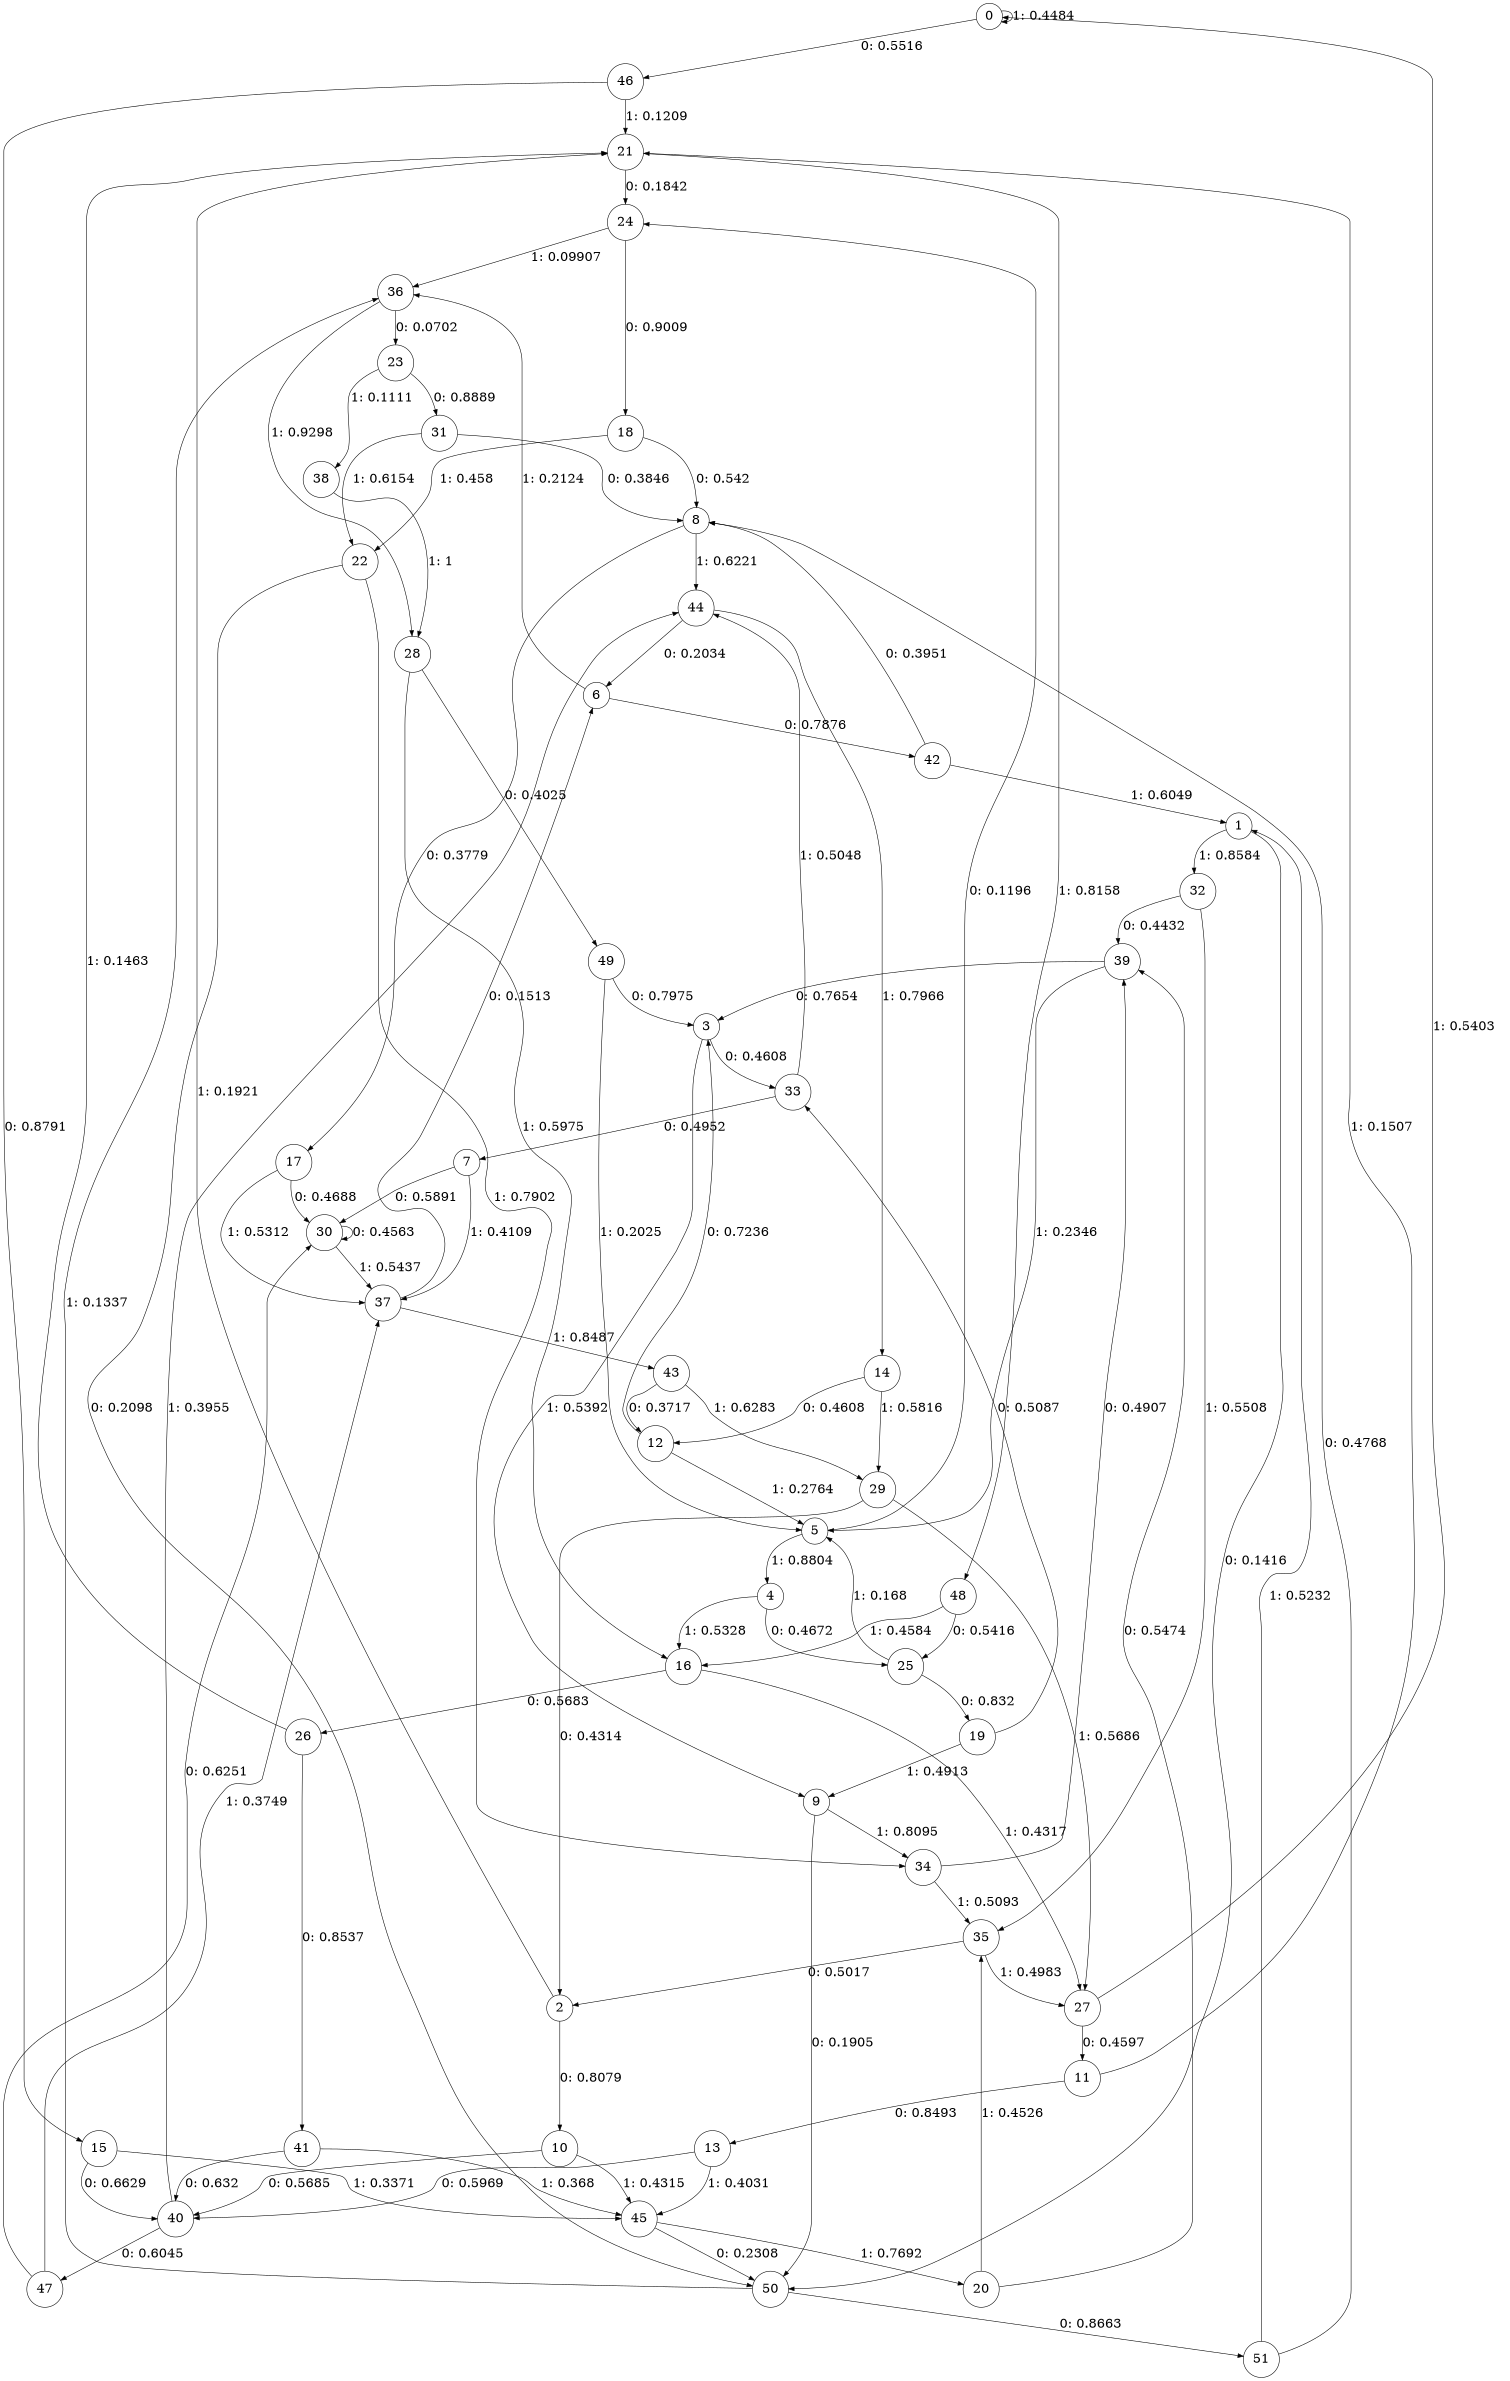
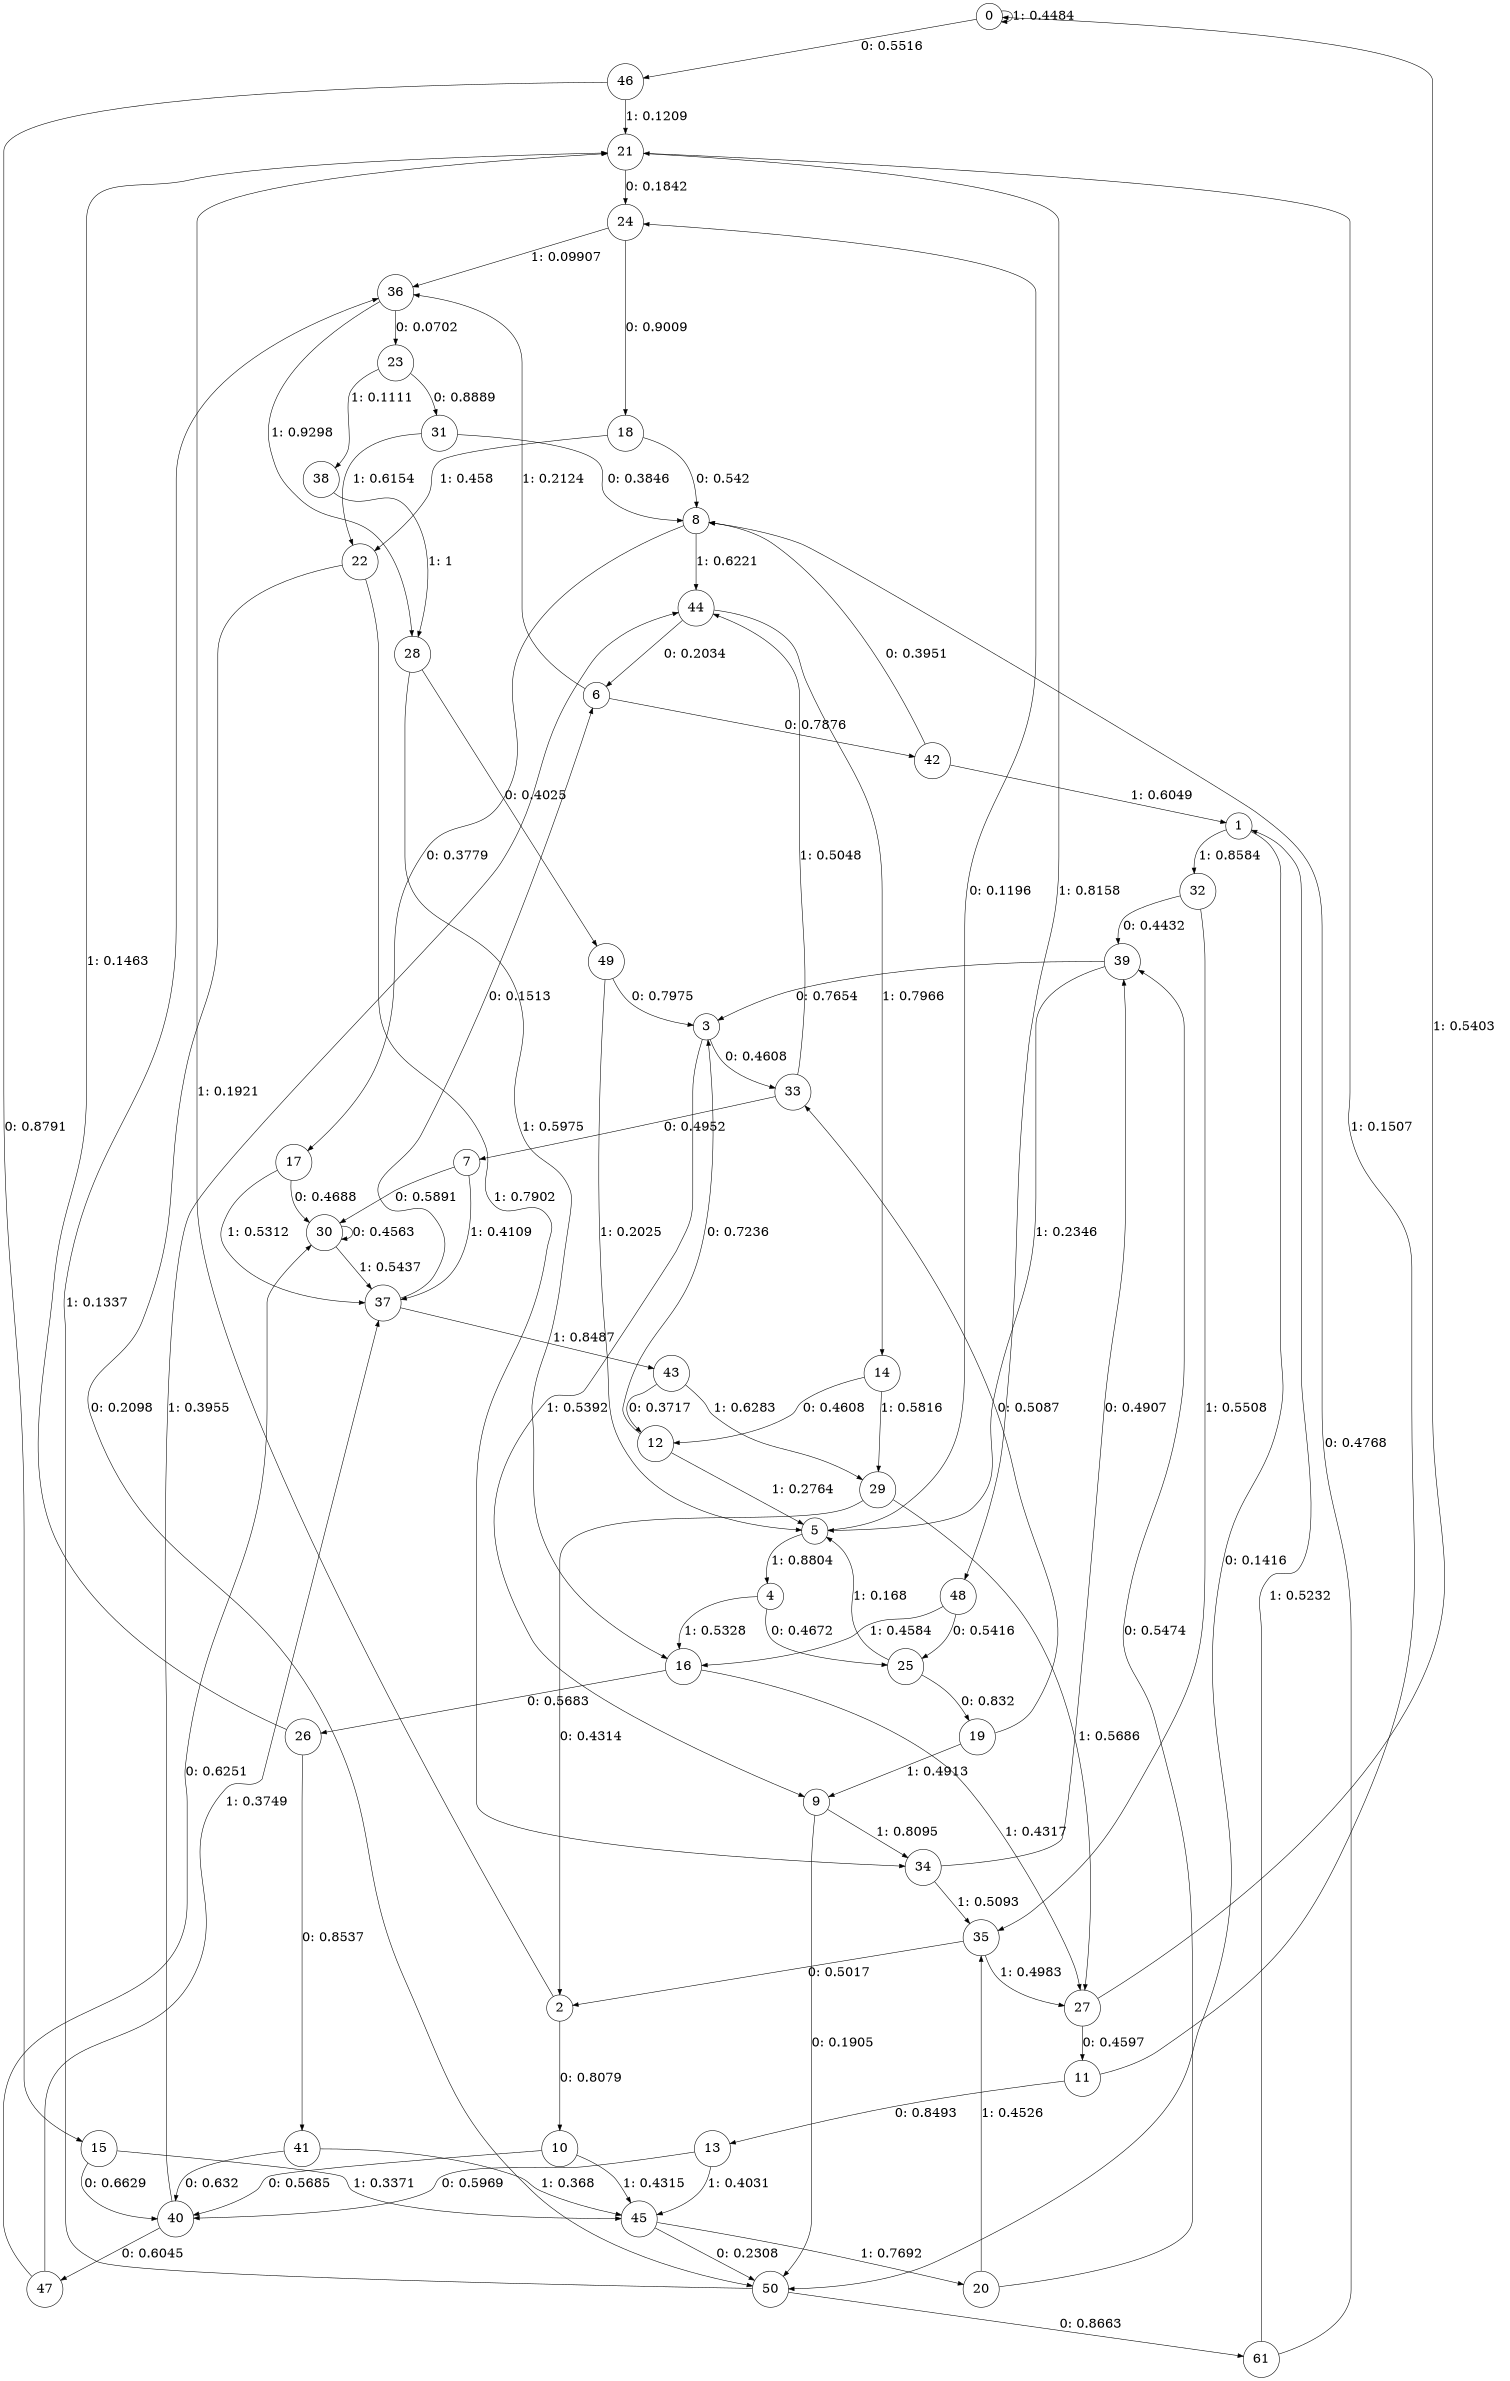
  digraph {
    node [fontsize=24 shape=circle]
    edge [fontsize=24]
    0
    46
    21
    15
    24
    48
    40
    45
    1
    50
    32
    36
-   51
+   51 [label=61]
    39
    35
    23
    28
    8
    3
    5
    2
    27
    10
    44
    47
    20
    18
    25
    16
    33
    9
    7
    34
    30
    37
    6
    14
    4
    19
    26
    41
    11
    22
    42
    17
    31
    38
    49
    43
    12
    29
    13
    0 -> 0 [label="1: 0.4484   "]
    0 -> 46 [label="0: 0.5516   "]
    46 -> 21 [label="1: 0.1209   "]
    46 -> 15 [label="0: 0.8791   "]
    21 -> 24 [label="0: 0.1842   "]
    21 -> 48 [label="1: 0.8158   "]
    15 -> 40 [label="0: 0.6629   "]
    15 -> 45 [label="1: 0.3371   "]
    24 -> 36 [label="1: 0.09907  "]
    24 -> 18 [label="0: 0.9009   "]
    48 -> 25 [label="0: 0.5416   "]
    48 -> 16 [label="1: 0.4584   "]
    40 -> 44 [label="1: 0.3955   "]
    40 -> 47 [label="0: 0.6045   "]
    45 -> 50 [label="0: 0.2308   "]
    45 -> 20 [label="1: 0.7692   "]
    1 -> 50 [label="0: 0.1416   "]
    1 -> 32 [label="1: 0.8584   "]
    50 -> 36 [label="1: 0.1337   "]
    50 -> 51 [label="0: 0.8663   "]
    32 -> 39 [label="0: 0.4432   "]
    32 -> 35 [label="1: 0.5508   "]
    36 -> 23 [label="0: 0.0702   "]
    36 -> 28 [label="1: 0.9298   "]
    51 -> 1 [label="1: 0.5232   "]
    51 -> 8 [label="0: 0.4768   "]
    39 -> 3 [label="0: 0.7654   "]
    39 -> 5 [label="1: 0.2346   "]
    35 -> 2 [label="0: 0.5017   "]
    35 -> 27 [label="1: 0.4983   "]
    23 -> 31 [label="0: 0.8889   "]
    23 -> 38 [label="1: 0.1111   "]
    28 -> 16 [label="1: 0.5975   "]
    28 -> 49 [label="0: 0.4025   "]
    8 -> 44 [label="1: 0.6221   "]
    8 -> 17 [label="0: 0.3779   "]
    3 -> 33 [label="0: 0.4608   "]
    3 -> 9 [label="1: 0.5392   "]
    5 -> 24 [label="0: 0.1196   "]
    5 -> 4 [label="1: 0.8804   "]
    2 -> 21 [label="1: 0.1921   "]
    2 -> 10 [label="0: 0.8079   "]
    27 -> 0 [label="1: 0.5403   "]
    27 -> 11 [label="0: 0.4597   "]
    10 -> 40 [label="0: 0.5685   "]
    10 -> 45 [label="1: 0.4315   "]
    44 -> 6 [label="0: 0.2034   "]
    44 -> 14 [label="1: 0.7966   "]
    47 -> 30 [label="0: 0.6251   "]
    47 -> 37 [label="1: 0.3749   "]
    20 -> 39 [label="0: 0.5474   "]
    20 -> 35 [label="1: 0.4526   "]
    18 -> 8 [label="0: 0.542    "]
    18 -> 22 [label="1: 0.458    "]
    25 -> 5 [label="1: 0.168    "]
    25 -> 19 [label="0: 0.832    "]
    16 -> 27 [label="1: 0.4317   "]
    16 -> 26 [label="0: 0.5683   "]
    33 -> 44 [label="1: 0.5048   "]
    33 -> 7 [label="0: 0.4952   "]
    9 -> 50 [label="0: 0.1905   "]
    9 -> 34 [label="1: 0.8095   "]
    7 -> 30 [label="0: 0.5891   "]
    7 -> 37 [label="1: 0.4109   "]
    34 -> 39 [label="0: 0.4907   "]
    34 -> 35 [label="1: 0.5093   "]
    30 -> 30 [label="0: 0.4563   "]
    30 -> 37 [label="1: 0.5437   "]
    37 -> 6 [label="0: 0.1513   "]
    37 -> 43 [label="1: 0.8487   "]
    6 -> 36 [label="1: 0.2124   "]
    6 -> 42 [label="0: 0.7876   "]
    14 -> 12 [label="0: 0.4608   "]
    14 -> 29 [label="1: 0.5816   "]
    4 -> 25 [label="0: 0.4672   "]
    4 -> 16 [label="1: 0.5328   "]
    19 -> 33 [label="0: 0.5087   "]
    19 -> 9 [label="1: 0.4913   "]
    26 -> 21 [label="1: 0.1463   "]
    26 -> 41 [label="0: 0.8537   "]
    41 -> 40 [label="0: 0.632    "]
    41 -> 45 [label="1: 0.368    "]
    11 -> 21 [label="1: 0.1507   "]
    11 -> 13 [label="0: 0.8493   "]
    22 -> 50 [label="0: 0.2098   "]
    22 -> 34 [label="1: 0.7902   "]
    42 -> 1 [label="1: 0.6049   "]
    42 -> 8 [label="0: 0.3951   "]
    17 -> 30 [label="0: 0.4688   "]
    17 -> 37 [label="1: 0.5312   "]
    31 -> 8 [label="0: 0.3846   "]
    31 -> 22 [label="1: 0.6154   "]
    38 -> 28 [label="1: 1        "]
    49 -> 3 [label="0: 0.7975   "]
    49 -> 5 [label="1: 0.2025   "]
    43 -> 12 [label="0: 0.3717   "]
    43 -> 29 [label="1: 0.6283   "]
    12 -> 3 [label="0: 0.7236   "]
    12 -> 5 [label="1: 0.2764   "]
    29 -> 2 [label="0: 0.4314   "]
    29 -> 27 [label="1: 0.5686   "]
    13 -> 40 [label="0: 0.5969   "]
    13 -> 45 [label="1: 0.4031   "]
  }
